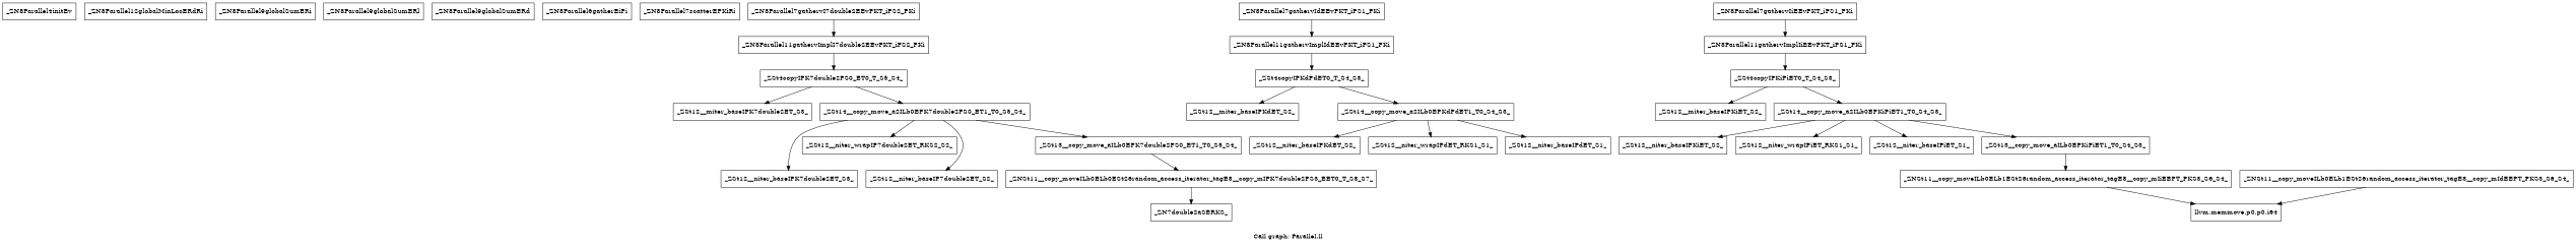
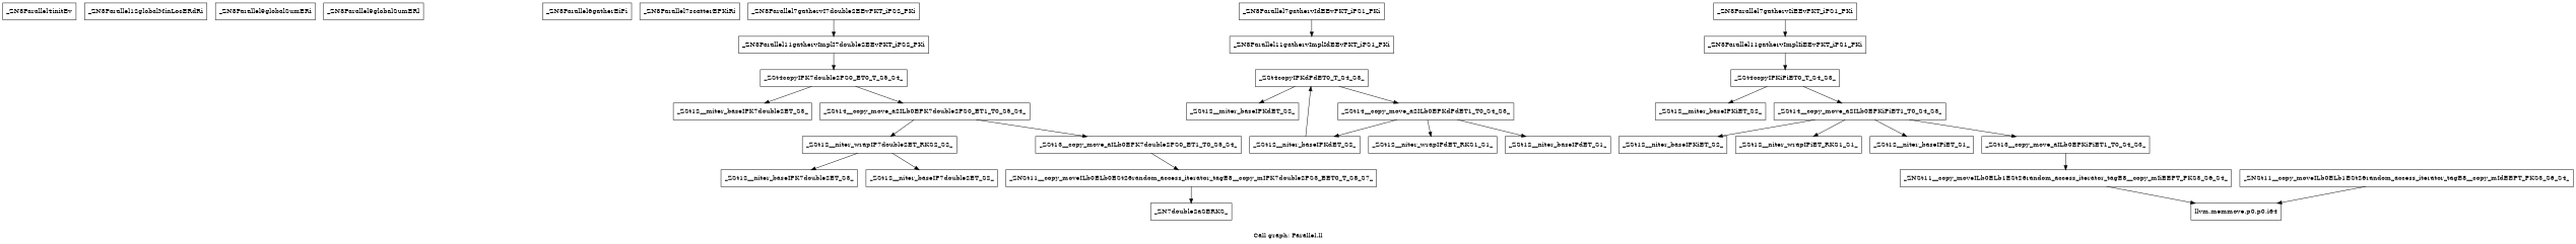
  digraph {
    label="Call graph: Parallel.ll"
    node [shape=record]
    n1 [label="{_ZN8Parallel4initEv}"]
    n2 [label="{_ZN8Parallel12globalMinLocERdRi}"]
    n3 [label="{_ZN8Parallel9globalSumERi}"]
    n4 [label="{_ZN8Parallel9globalSumERl}"]
-   n5 [label="{_ZN8Parallel9globalSumERd}"]
    n6 [label="{_ZN8Parallel6gatherEiPi}"]
    n7 [label="{_ZN8Parallel7scatterEPKiRi}"]
    n8 [label="{_ZN8Parallel7gathervI7double2EEvPKT_iPS2_PKi}"]
    n9 [label="{_ZN8Parallel11gathervImplI7double2EEvPKT_iPS2_PKi}"]
    n10 [label="{_ZSt4copyIPK7double2PS0_ET0_T_S5_S4_}"]
    n11 [label="{_ZSt12__miter_baseIPK7double2ET_S3_}"]
    n12 [label="{_ZSt14__copy_move_a2ILb0EPK7double2PS0_ET1_T0_S5_S4_}"]
    n13 [label="{_ZSt12__niter_baseIPK7double2ET_S3_}"]
    n14 [label="{_ZSt12__niter_wrapIP7double2ET_RKS2_S2_}"]
    n15 [label="{_ZSt12__niter_baseIP7double2ET_S2_}"]
    n16 [label="{_ZSt13__copy_move_aILb0EPK7double2PS0_ET1_T0_S5_S4_}"]
    n17 [label="{_ZN8Parallel7gathervIdEEvPKT_iPS1_PKi}"]
    n18 [label="{_ZN8Parallel11gathervImplIdEEvPKT_iPS1_PKi}"]
    n19 [label="{_ZSt4copyIPKdPdET0_T_S4_S3_}"]
    n20 [label="{_ZSt12__miter_baseIPKdET_S2_}"]
    n21 [label="{_ZSt14__copy_move_a2ILb0EPKdPdET1_T0_S4_S3_}"]
    n22 [label="{_ZSt12__niter_baseIPKdET_S2_}"]
    n23 [label="{_ZSt12__niter_wrapIPdET_RKS1_S1_}"]
    n24 [label="{_ZSt12__niter_baseIPdET_S1_}"]
    n25 [label="{_ZN8Parallel7gathervIiEEvPKT_iPS1_PKi}"]
    n26 [label="{_ZN8Parallel11gathervImplIiEEvPKT_iPS1_PKi}"]
    n27 [label="{_ZSt4copyIPKiPiET0_T_S4_S3_}"]
    n28 [label="{_ZSt12__miter_baseIPKiET_S2_}"]
    n29 [label="{_ZSt14__copy_move_a2ILb0EPKiPiET1_T0_S4_S3_}"]
    n30 [label="{_ZSt12__niter_baseIPKiET_S2_}"]
    n31 [label="{_ZSt12__niter_wrapIPiET_RKS1_S1_}"]
    n32 [label="{_ZSt12__niter_baseIPiET_S1_}"]
    n33 [label="{_ZSt13__copy_move_aILb0EPKiPiET1_T0_S4_S3_}"]
    n34 [label="{_ZNSt11__copy_moveILb0ELb0ESt26random_access_iterator_tagE8__copy_mIPK7double2PS3_EET0_T_S8_S7_}"]
    n35 [label="{_ZN7double2aSERKS_}"]
    n36 [label="{_ZNSt11__copy_moveILb0ELb1ESt26random_access_iterator_tagE8__copy_mIdEEPT_PKS3_S6_S4_}"]
    n37 [label="{llvm.memmove.p0.p0.i64}"]
    n38 [label="{_ZNSt11__copy_moveILb0ELb1ESt26random_access_iterator_tagE8__copy_mIiEEPT_PKS3_S6_S4_}"]
    n8 -> n9
    n9 -> n10
    n10 -> n11
    n10 -> n12
-   n12 -> n13
+   n14 -> n13
    n12 -> n14
-   n12 -> n15
+   n14 -> n15
    n12 -> n16
    n16 -> n34
    n17 -> n18
-   n18 -> n19
+   n22 -> n19
    n19 -> n20
    n19 -> n21
    n21 -> n22
    n21 -> n23
    n21 -> n24
    n25 -> n26
    n26 -> n27
    n27 -> n28
    n27 -> n29
    n29 -> n30
    n29 -> n31
    n29 -> n32
    n29 -> n33
    n33 -> n38
    n34 -> n35
    n36 -> n37
    n38 -> n37
  }
